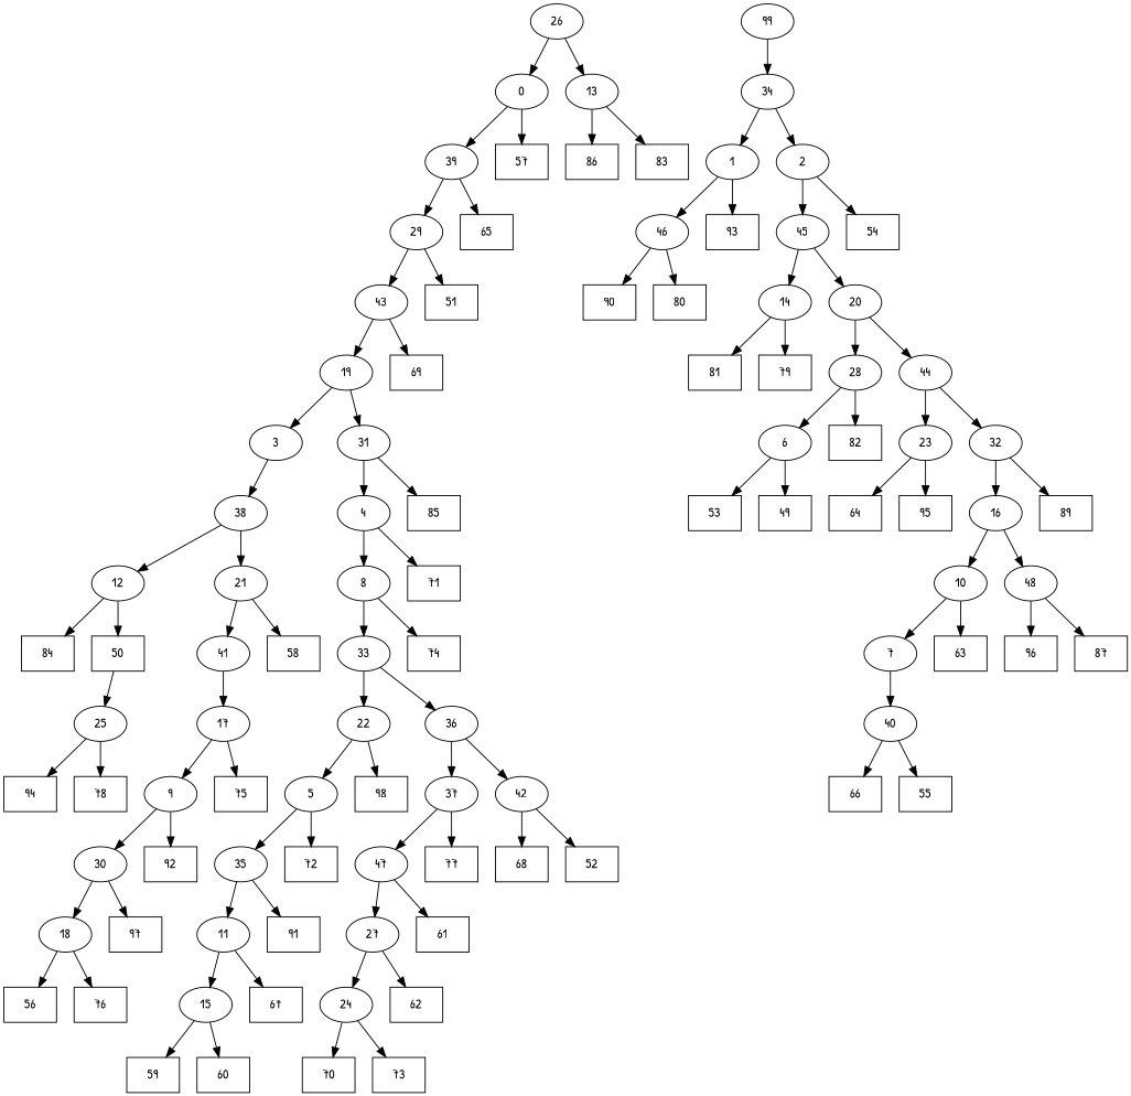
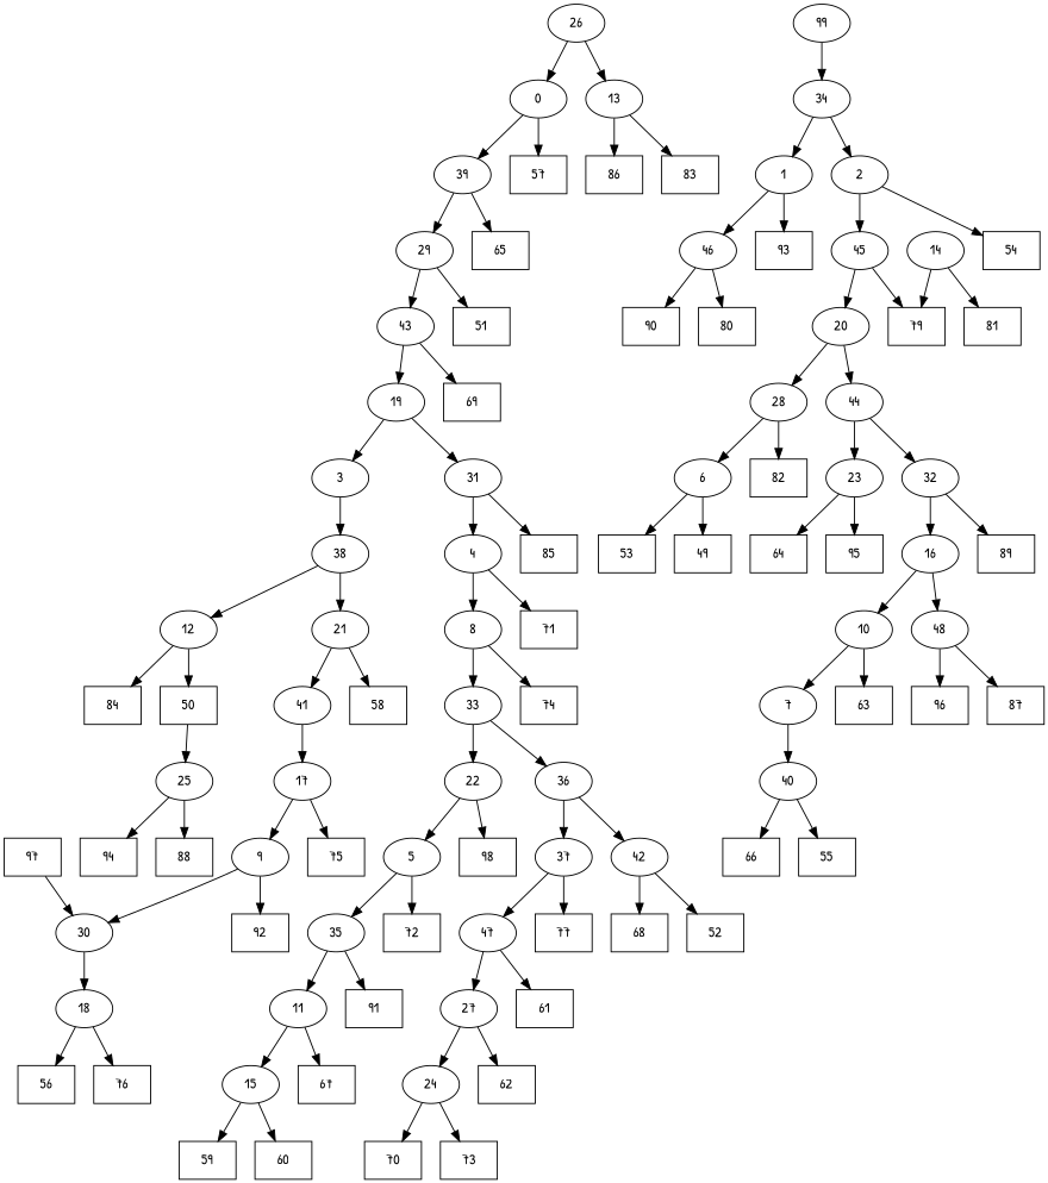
  digraph {
    fontname="Patrick Hand"
    node [fontname="Patrick Hand"]
    edge [fontname="Patrick Hand"]
    n1 [label=0]
    n2 [label=39]
    n3 [label=57 shape=box]
    n4 [label=29]
    n5 [label=65 shape=box]
    n6 [label=1]
    n7 [label=46]
    n8 [label=93 shape=box]
    n9 [label=90 shape=box]
    n10 [label=80 shape=box]
    n11 [label=2]
    n12 [label=45]
    n13 [label=54 shape=box]
    n14 [label=14]
    n15 [label=20]
    n16 [label=3]
    n17 [label=38]
    n18 [label=12]
    n19 [label=21]
    n20 [label=4]
    n21 [label=8]
    n22 [label=71 shape=box]
    n23 [label=33]
    n24 [label=74 shape=box]
    n25 [label=5]
    n26 [label=35]
    n27 [label=72 shape=box]
    n28 [label=11]
    n29 [label=91 shape=box]
    n30 [label=6]
    n31 [label=53 shape=box]
    n32 [label=49 shape=box]
    n33 [label=7]
    n34 [label=40]
    n35 [label=26]
    n36 [label=13]
    n37 [label=66 shape=box]
    n38 [label=55 shape=box]
    n39 [label=22]
    n40 [label=36]
    n41 [label=9]
    n42 [label=30]
    n43 [label=92 shape=box]
    n44 [label=18]
    n45 [label=97 shape=box]
    n46 [label=10]
    n47 [label=63 shape=box]
    n48 [label=15]
    n49 [label=67 shape=box]
    n50 [label=59 shape=box]
    n51 [label=60 shape=box]
    n52 [label=84 shape=box]
    n53 [label=50 shape=box]
    n54 [label=25]
    n55 [label=86 shape=box]
    n56 [label=83 shape=box]
    n57 [label=81 shape=box]
    n58 [label=79 shape=box]
    n59 [label=16]
    n60 [label=48]
    n61 [label=96 shape=box]
    n62 [label=87 shape=box]
    n63 [label=17]
    n64 [label=75 shape=box]
    n65 [label=56 shape=box]
    n66 [label=76 shape=box]
    n67 [label=19]
    n68 [label=31]
    n69 [label=85 shape=box]
    n70 [label=28]
    n71 [label=44]
    n72 [label=82 shape=box]
    n73 [label=23]
    n74 [label=32]
    n75 [label=41]
    n76 [label=58 shape=box]
    n77 [label=98 shape=box]
    n78 [label=64 shape=box]
    n79 [label=95 shape=box]
    n80 [label=24]
    n81 [label=70 shape=box]
    n82 [label=73 shape=box]
    n83 [label=94 shape=box]
-   n84 [label=78 shape=box]
+   n84 [label=88 shape=box]
    n85 [label=27]
    n86 [label=62 shape=box]
    n87 [label=43]
    n88 [label=51 shape=box]
    n89 [label=69 shape=box]
    n90 [label=89 shape=box]
    n91 [label=37]
    n92 [label=42]
    n93 [label=34]
    n94 [label=47]
    n95 [label=77 shape=box]
    n96 [label=68 shape=box]
    n97 [label=52 shape=box]
    n98 [label=61 shape=box]
    n99 [label=99]
    n1 -> n2
    n1 -> n3
    n2 -> n4
    n2 -> n5
    n4 -> n87
    n4 -> n88
    n6 -> n7
    n6 -> n8
    n7 -> n9
    n7 -> n10
    n11 -> n12
    n11 -> n13
-   n12 -> n14
+   n12 -> n58
    n12 -> n15
    n14 -> n57
    n14 -> n58
    n15 -> n70
    n15 -> n71
    n16 -> n17
    n17 -> n18
    n17 -> n19
    n18 -> n52
    n18 -> n53
    n19 -> n75
    n19 -> n76
    n20 -> n21
    n20 -> n22
    n21 -> n23
    n21 -> n24
    n23 -> n39
    n23 -> n40
    n25 -> n26
    n25 -> n27
    n26 -> n28
    n26 -> n29
    n28 -> n48
    n28 -> n49
    n30 -> n31
    n30 -> n32
    n33 -> n34
    n34 -> n37
    n34 -> n38
    n35 -> n1
    n35 -> n36
    n36 -> n55
    n36 -> n56
    n39 -> n25
    n39 -> n77
    n40 -> n91
    n40 -> n92
    n41 -> n42
    n41 -> n43
    n42 -> n44
-   n42 -> n45
+   n45 -> n42
    n44 -> n65
    n44 -> n66
    n46 -> n33
    n46 -> n47
    n48 -> n50
    n48 -> n51
    n53 -> n54
    n54 -> n83
    n54 -> n84
    n59 -> n46
    n59 -> n60
    n60 -> n61
    n60 -> n62
    n63 -> n41
    n63 -> n64
    n67 -> n16
    n67 -> n68
    n68 -> n20
    n68 -> n69
    n70 -> n30
    n70 -> n72
    n71 -> n73
    n71 -> n74
    n73 -> n78
    n73 -> n79
    n74 -> n59
    n74 -> n90
    n75 -> n63
    n80 -> n81
    n80 -> n82
    n85 -> n80
    n85 -> n86
    n87 -> n67
    n87 -> n89
    n91 -> n94
    n91 -> n95
    n92 -> n96
    n92 -> n97
    n93 -> n6
    n93 -> n11
    n94 -> n85
    n94 -> n98
    n99 -> n93
  }
